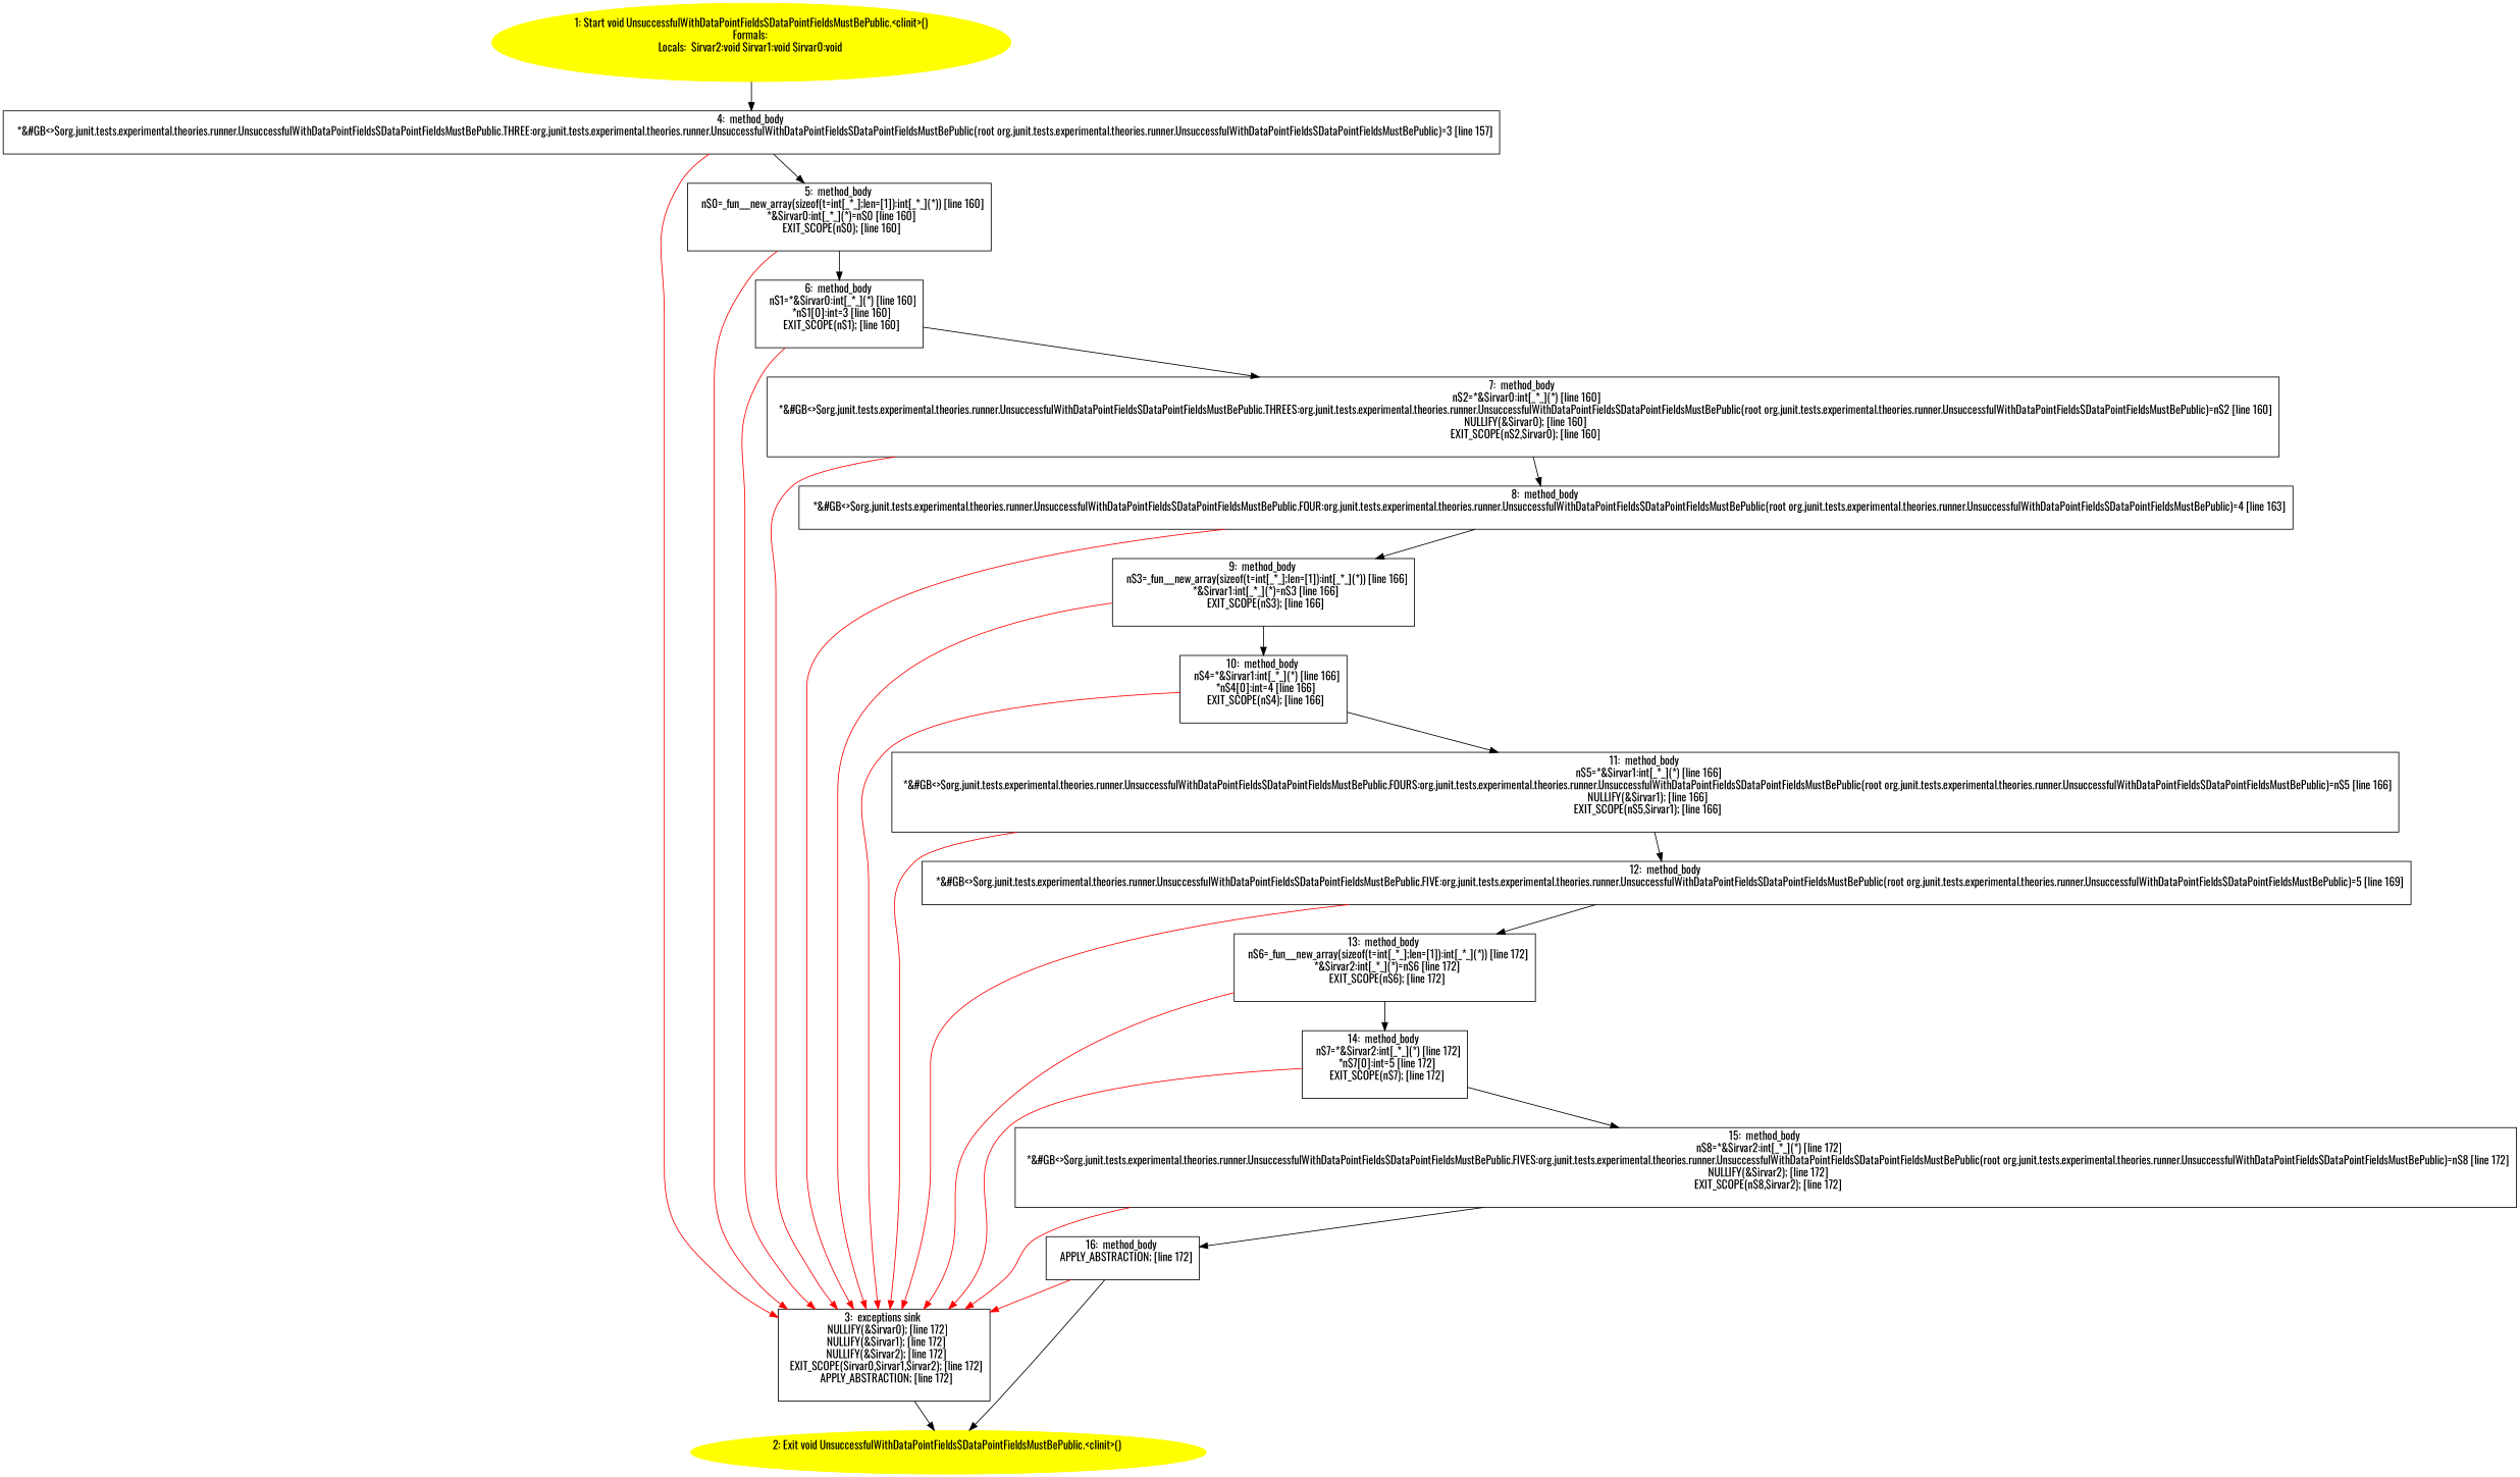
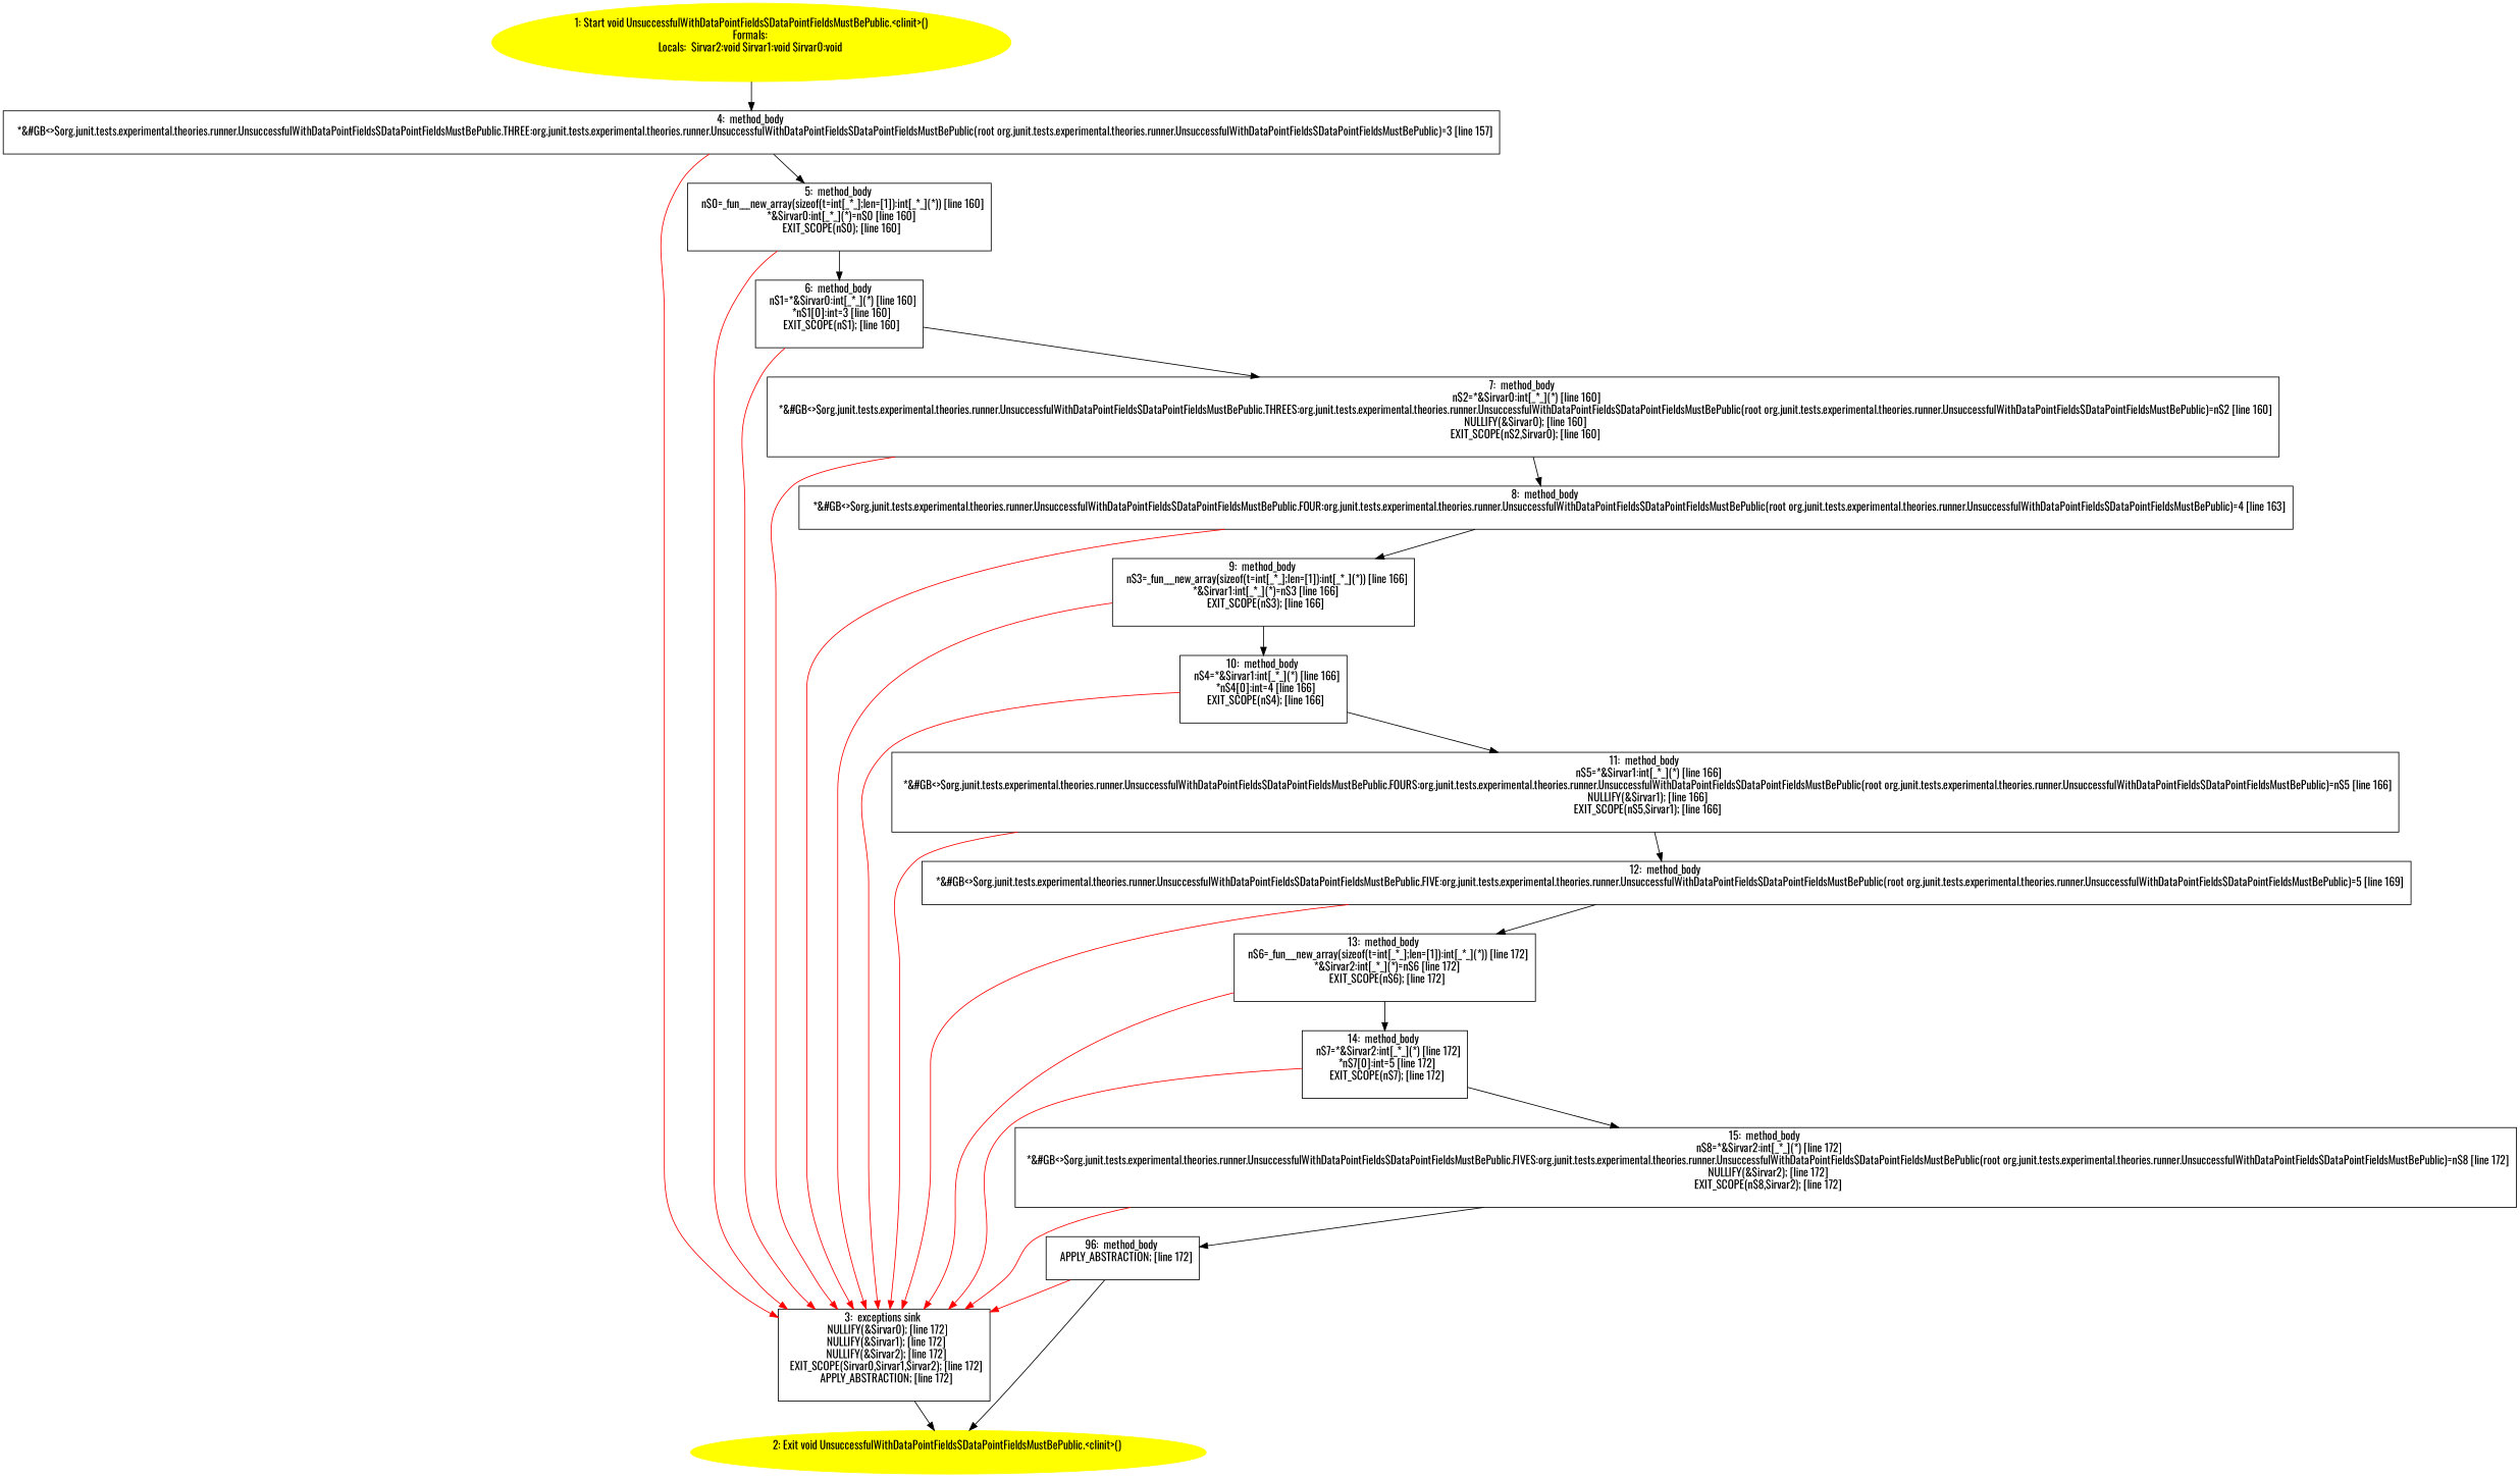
  digraph {
    fontname=Oswald
    node [fontname=Oswald shape=box]
    edge [fontname=Oswald]
    n1 [color=yellow label="1: Start void UnsuccessfulWithDataPointFields$DataPointFieldsMustBePublic.<clinit>()\nFormals: \nLocals:  $irvar2:void $irvar1:void $irvar0:void \n  " style=filled shape=""]
    n2 [label="4:  method_body \n   *&#GB<>$org.junit.tests.experimental.theories.runner.UnsuccessfulWithDataPointFields$DataPointFieldsMustBePublic.THREE:org.junit.tests.experimental.theories.runner.UnsuccessfulWithDataPointFields$DataPointFieldsMustBePublic(root org.junit.tests.experimental.theories.runner.UnsuccessfulWithDataPointFields$DataPointFieldsMustBePublic)=3 [line 157]\n "]
    n3 [label="3:  exceptions sink \n   NULLIFY(&$irvar0); [line 172]\n  NULLIFY(&$irvar1); [line 172]\n  NULLIFY(&$irvar2); [line 172]\n  EXIT_SCOPE($irvar0,$irvar1,$irvar2); [line 172]\n  APPLY_ABSTRACTION; [line 172]\n "]
    n4 [label="5:  method_body \n   n$0=_fun___new_array(sizeof(t=int[_*_];len=[1]):int[_*_](*)) [line 160]\n  *&$irvar0:int[_*_](*)=n$0 [line 160]\n  EXIT_SCOPE(n$0); [line 160]\n "]
    n5 [color=yellow label="2: Exit void UnsuccessfulWithDataPointFields$DataPointFieldsMustBePublic.<clinit>() \n  " style=filled shape=""]
    n6 [label="6:  method_body \n   n$1=*&$irvar0:int[_*_](*) [line 160]\n  *n$1[0]:int=3 [line 160]\n  EXIT_SCOPE(n$1); [line 160]\n "]
    n7 [label="7:  method_body \n   n$2=*&$irvar0:int[_*_](*) [line 160]\n  *&#GB<>$org.junit.tests.experimental.theories.runner.UnsuccessfulWithDataPointFields$DataPointFieldsMustBePublic.THREES:org.junit.tests.experimental.theories.runner.UnsuccessfulWithDataPointFields$DataPointFieldsMustBePublic(root org.junit.tests.experimental.theories.runner.UnsuccessfulWithDataPointFields$DataPointFieldsMustBePublic)=n$2 [line 160]\n  NULLIFY(&$irvar0); [line 160]\n  EXIT_SCOPE(n$2,$irvar0); [line 160]\n "]
    n8 [label="8:  method_body \n   *&#GB<>$org.junit.tests.experimental.theories.runner.UnsuccessfulWithDataPointFields$DataPointFieldsMustBePublic.FOUR:org.junit.tests.experimental.theories.runner.UnsuccessfulWithDataPointFields$DataPointFieldsMustBePublic(root org.junit.tests.experimental.theories.runner.UnsuccessfulWithDataPointFields$DataPointFieldsMustBePublic)=4 [line 163]\n "]
    n9 [label="9:  method_body \n   n$3=_fun___new_array(sizeof(t=int[_*_];len=[1]):int[_*_](*)) [line 166]\n  *&$irvar1:int[_*_](*)=n$3 [line 166]\n  EXIT_SCOPE(n$3); [line 166]\n "]
    n10 [label="10:  method_body \n   n$4=*&$irvar1:int[_*_](*) [line 166]\n  *n$4[0]:int=4 [line 166]\n  EXIT_SCOPE(n$4); [line 166]\n "]
    n11 [label="11:  method_body \n   n$5=*&$irvar1:int[_*_](*) [line 166]\n  *&#GB<>$org.junit.tests.experimental.theories.runner.UnsuccessfulWithDataPointFields$DataPointFieldsMustBePublic.FOURS:org.junit.tests.experimental.theories.runner.UnsuccessfulWithDataPointFields$DataPointFieldsMustBePublic(root org.junit.tests.experimental.theories.runner.UnsuccessfulWithDataPointFields$DataPointFieldsMustBePublic)=n$5 [line 166]\n  NULLIFY(&$irvar1); [line 166]\n  EXIT_SCOPE(n$5,$irvar1); [line 166]\n "]
    n12 [label="12:  method_body \n   *&#GB<>$org.junit.tests.experimental.theories.runner.UnsuccessfulWithDataPointFields$DataPointFieldsMustBePublic.FIVE:org.junit.tests.experimental.theories.runner.UnsuccessfulWithDataPointFields$DataPointFieldsMustBePublic(root org.junit.tests.experimental.theories.runner.UnsuccessfulWithDataPointFields$DataPointFieldsMustBePublic)=5 [line 169]\n "]
    n13 [label="13:  method_body \n   n$6=_fun___new_array(sizeof(t=int[_*_];len=[1]):int[_*_](*)) [line 172]\n  *&$irvar2:int[_*_](*)=n$6 [line 172]\n  EXIT_SCOPE(n$6); [line 172]\n "]
    n14 [label="14:  method_body \n   n$7=*&$irvar2:int[_*_](*) [line 172]\n  *n$7[0]:int=5 [line 172]\n  EXIT_SCOPE(n$7); [line 172]\n "]
    n15 [label="15:  method_body \n   n$8=*&$irvar2:int[_*_](*) [line 172]\n  *&#GB<>$org.junit.tests.experimental.theories.runner.UnsuccessfulWithDataPointFields$DataPointFieldsMustBePublic.FIVES:org.junit.tests.experimental.theories.runner.UnsuccessfulWithDataPointFields$DataPointFieldsMustBePublic(root org.junit.tests.experimental.theories.runner.UnsuccessfulWithDataPointFields$DataPointFieldsMustBePublic)=n$8 [line 172]\n  NULLIFY(&$irvar2); [line 172]\n  EXIT_SCOPE(n$8,$irvar2); [line 172]\n "]
-   n16 [label="16:  method_body \n   APPLY_ABSTRACTION; [line 172]\n "]
+   n16 [label="96:  method_body \n   APPLY_ABSTRACTION; [line 172]\n "]
    n1 -> n2
    n2 -> n3 [color=red]
    n2 -> n4
    n3 -> n5
    n4 -> n3 [color=red]
    n4 -> n6
    n6 -> n3 [color=red]
    n6 -> n7
    n7 -> n3 [color=red]
    n7 -> n8
    n8 -> n3 [color=red]
    n8 -> n9
    n9 -> n3 [color=red]
    n9 -> n10
    n10 -> n3 [color=red]
    n10 -> n11
    n11 -> n3 [color=red]
    n11 -> n12
    n12 -> n3 [color=red]
    n12 -> n13
    n13 -> n3 [color=red]
    n13 -> n14
    n14 -> n3 [color=red]
    n14 -> n15
    n15 -> n3 [color=red]
    n15 -> n16
    n16 -> n3 [color=red]
    n16 -> n5
  }
